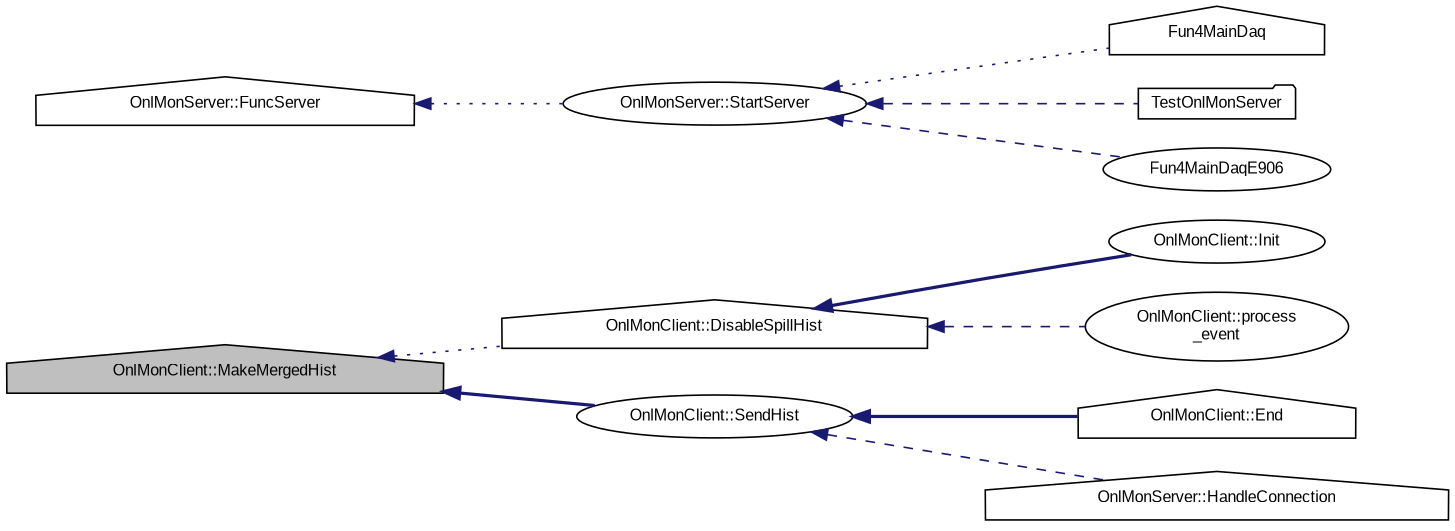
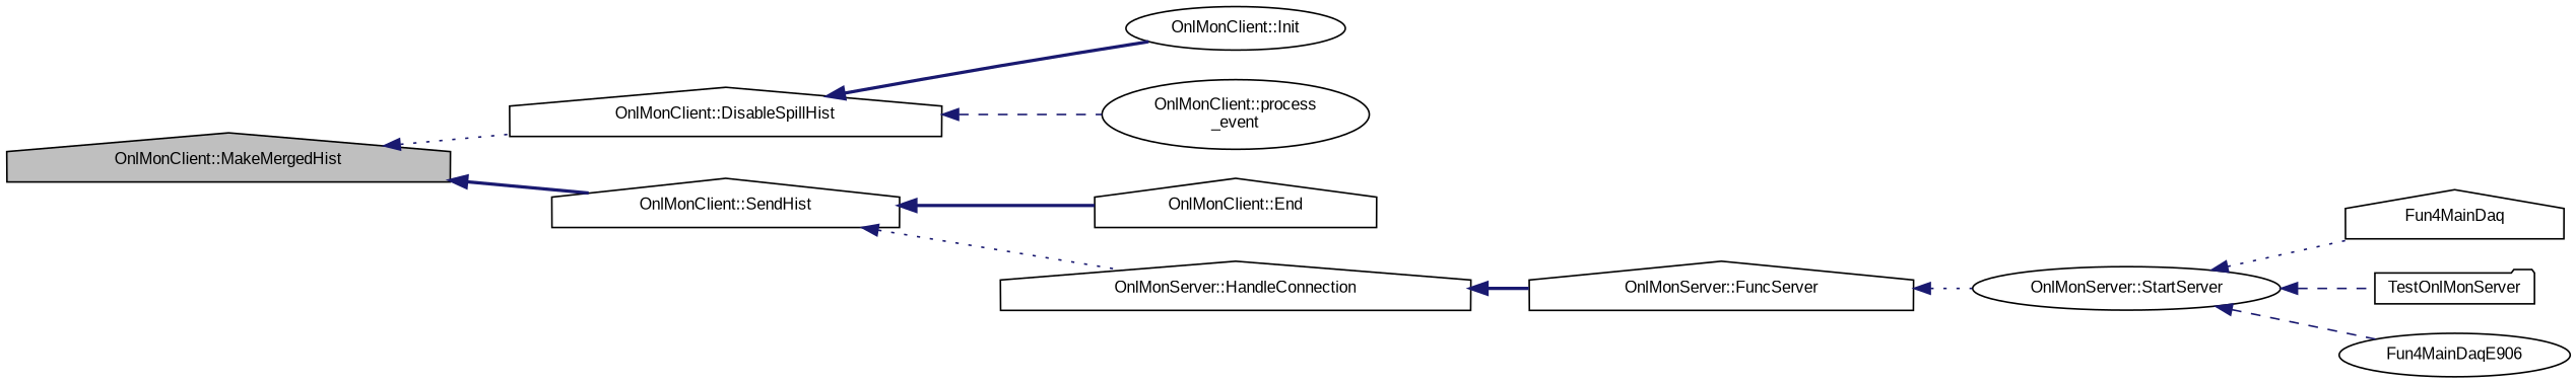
  digraph {
    fontname="Liberation Sans"
    rankdir=LR
    node [color=black fontname="Liberation Sans" fontsize=10 shape=house]
    edge [color=midnightblue dir=back fontname="Liberation Sans" fontsize=10 labelfontname=FreeSans labelfontsize=10 style=bold]
    n1 [fillcolor=grey75 fontcolor=black height=0.2 label="OnlMonClient::MakeMergedHist" style=filled width=0.4]
    n2 [height=0.2 label="OnlMonClient::DisableSpillHist" width=0.4]
-   n3 [height=0.2 label="OnlMonClient::SendHist" shape=ellipse width=0.4]
+   n3 [height=0.2 label="OnlMonClient::SendHist" width=0.4]
    n4 [height=0.2 label="OnlMonClient::Init" shape=ellipse width=0.4]
    n5 [height=0.2 label="OnlMonClient::process\l_event" shape=ellipse width=0.4]
    n6 [height=0.2 label="OnlMonClient::End" width=0.4]
    n7 [height=0.2 label="OnlMonServer::HandleConnection" width=0.4]
    n8 [height=0.2 label="OnlMonServer::FuncServer" width=0.4]
    n9 [height=0.2 label="OnlMonServer::StartServer" shape=ellipse width=0.4]
    n10 [height=0.2 label=Fun4MainDaq width=0.4]
    n11 [height=0.2 label=TestOnlMonServer shape=folder width=0.4]
    n12 [height=0.2 label=Fun4MainDaqE906 shape=ellipse width=0.4]
    n1 -> n2 [style=dotted]
    n1 -> n3
    n2 -> n4
    n2 -> n5 [style=dashed]
    n3 -> n6
-   n3 -> n7 [style=dashed]
+   n3 -> n7 [style=dotted]
+   n7 -> n8
    n8 -> n9 [style=dotted]
    n9 -> n10 [style=dotted]
    n9 -> n11 [style=dashed]
    n9 -> n12 [style=dashed]
  }
